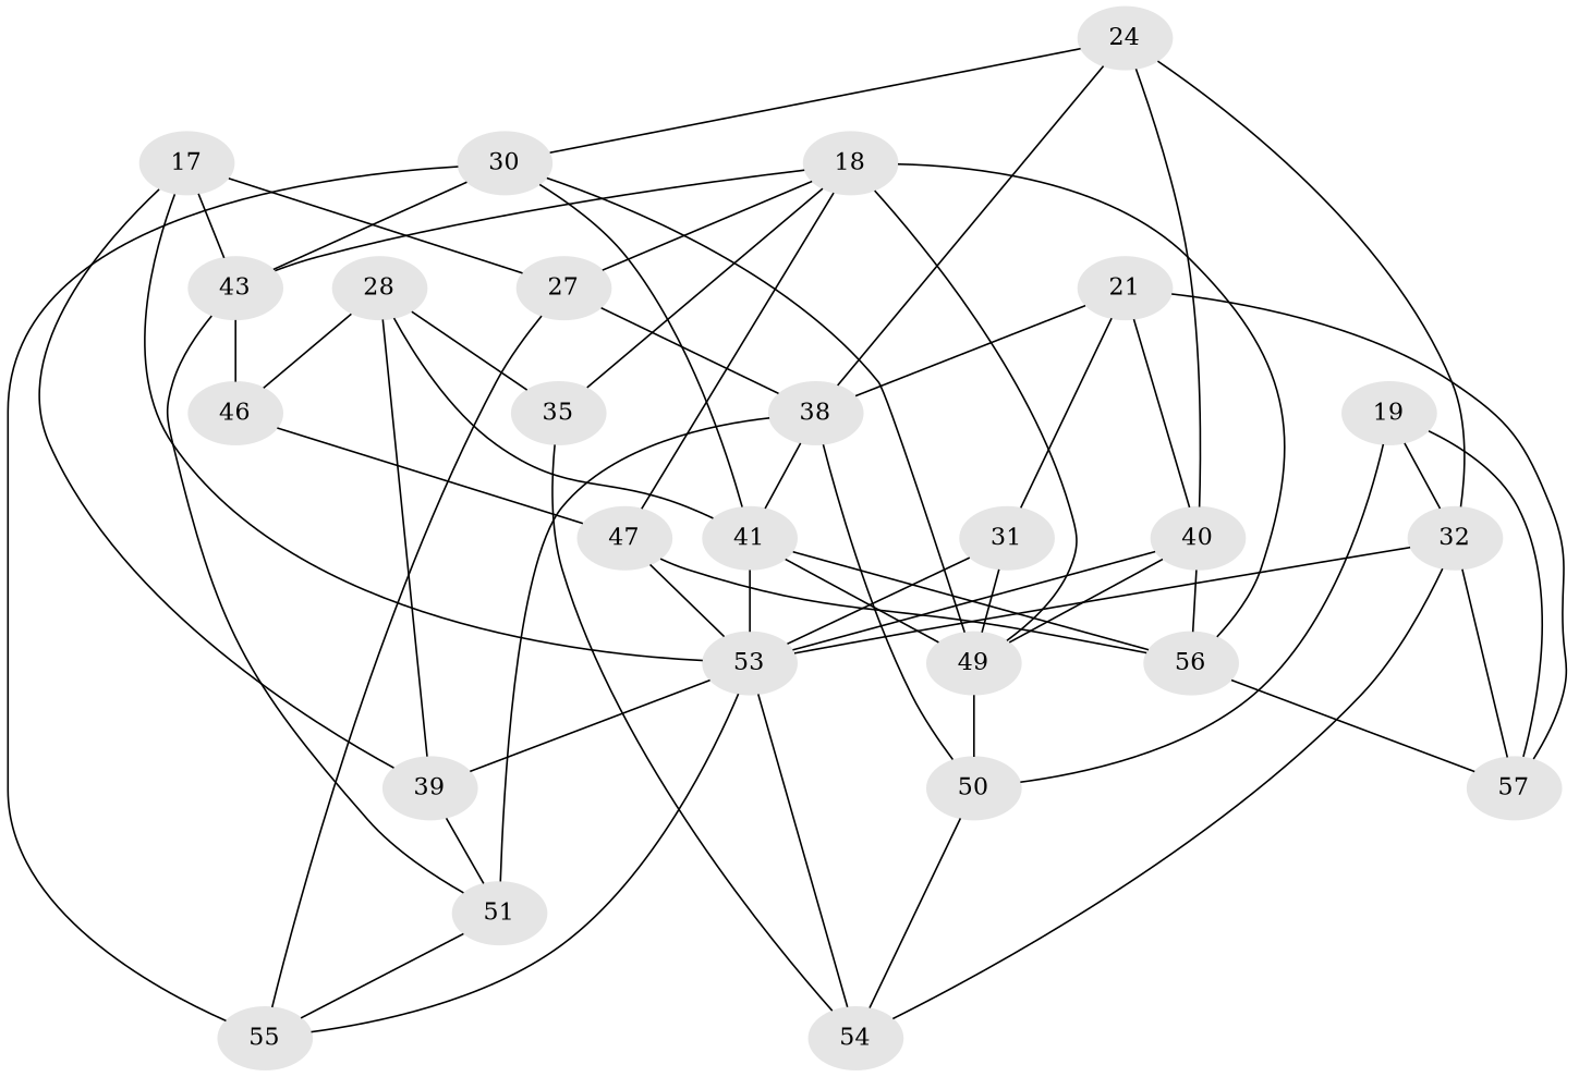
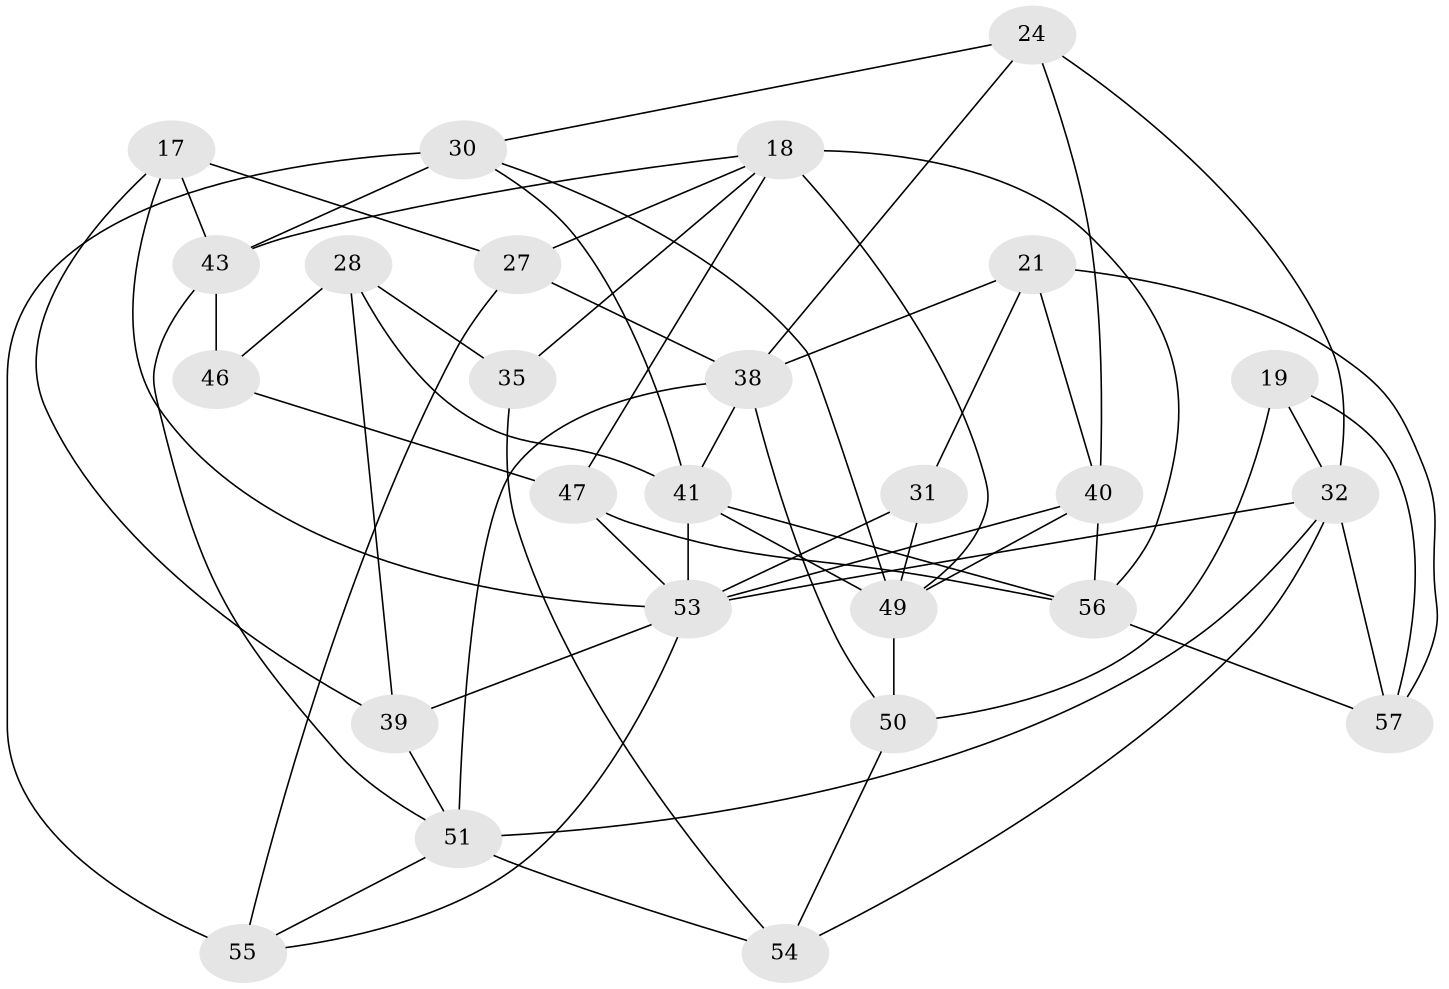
  graph {
    node [color=gray90 style=filled]
    27 [super="+8"]
    38 [super="+25"]
    55 [super="+37"]
    17
    39
    43 [super="+9"]
    53 [super="+22+16"]
    51 [super="+45+14"]
    46
    18 [super="+13"]
    35
    47
    56 [super="+4+42"]
    49 [super="+5"]
    54 [super="+34"]
    50 [super="+44"]
    57 [super="+7"]
    32 [super="+12+26"]
    19
    21
    31
    40 [super="+1+11"]
    41 [super="+33"]
    30 [super="+6"]
    24
    28
    27 -- 38 [weight=2]
    27 -- 55 [weight=2]
    38 -- 51 [weight=2]
    38 -- 50
    38 -- 41
    17 -- 27
    17 -- 39
    17 -- 43
    17 -- 53
    39 -- 51
    43 -- 51
    43 -- 46 [weight=2]
    53 -- 55
    53 -- 39
    51 -- 55
-   53 -- 54
+   51 -- 54
    46 -- 47
    18 -- 27
    18 -- 43
    18 -- 35
    18 -- 47
    18 -- 56
    18 -- 49
    35 -- 54
    47 -- 53
    47 -- 56
    56 -- 57
    49 -- 50 [weight=2]
    50 -- 54
    32 -- 53
+   32 -- 51 [weight=2]
    32 -- 54 [weight=2]
    32 -- 57 [weight=3]
    19 -- 50
    19 -- 57
    19 -- 32
    21 -- 38
    21 -- 57
    21 -- 31
    21 -- 40
    31 -- 53
    31 -- 49
    40 -- 53 [weight=3]
    40 -- 56 [weight=2]
    40 -- 49
    41 -- 53 [weight=2]
    41 -- 56 [weight=2]
    41 -- 49
    30 -- 55 [weight=2]
    30 -- 43
    30 -- 49
    30 -- 41
    24 -- 38
    24 -- 32
    24 -- 40
    24 -- 30
    28 -- 39
    28 -- 46
    28 -- 35
    28 -- 41
  }
